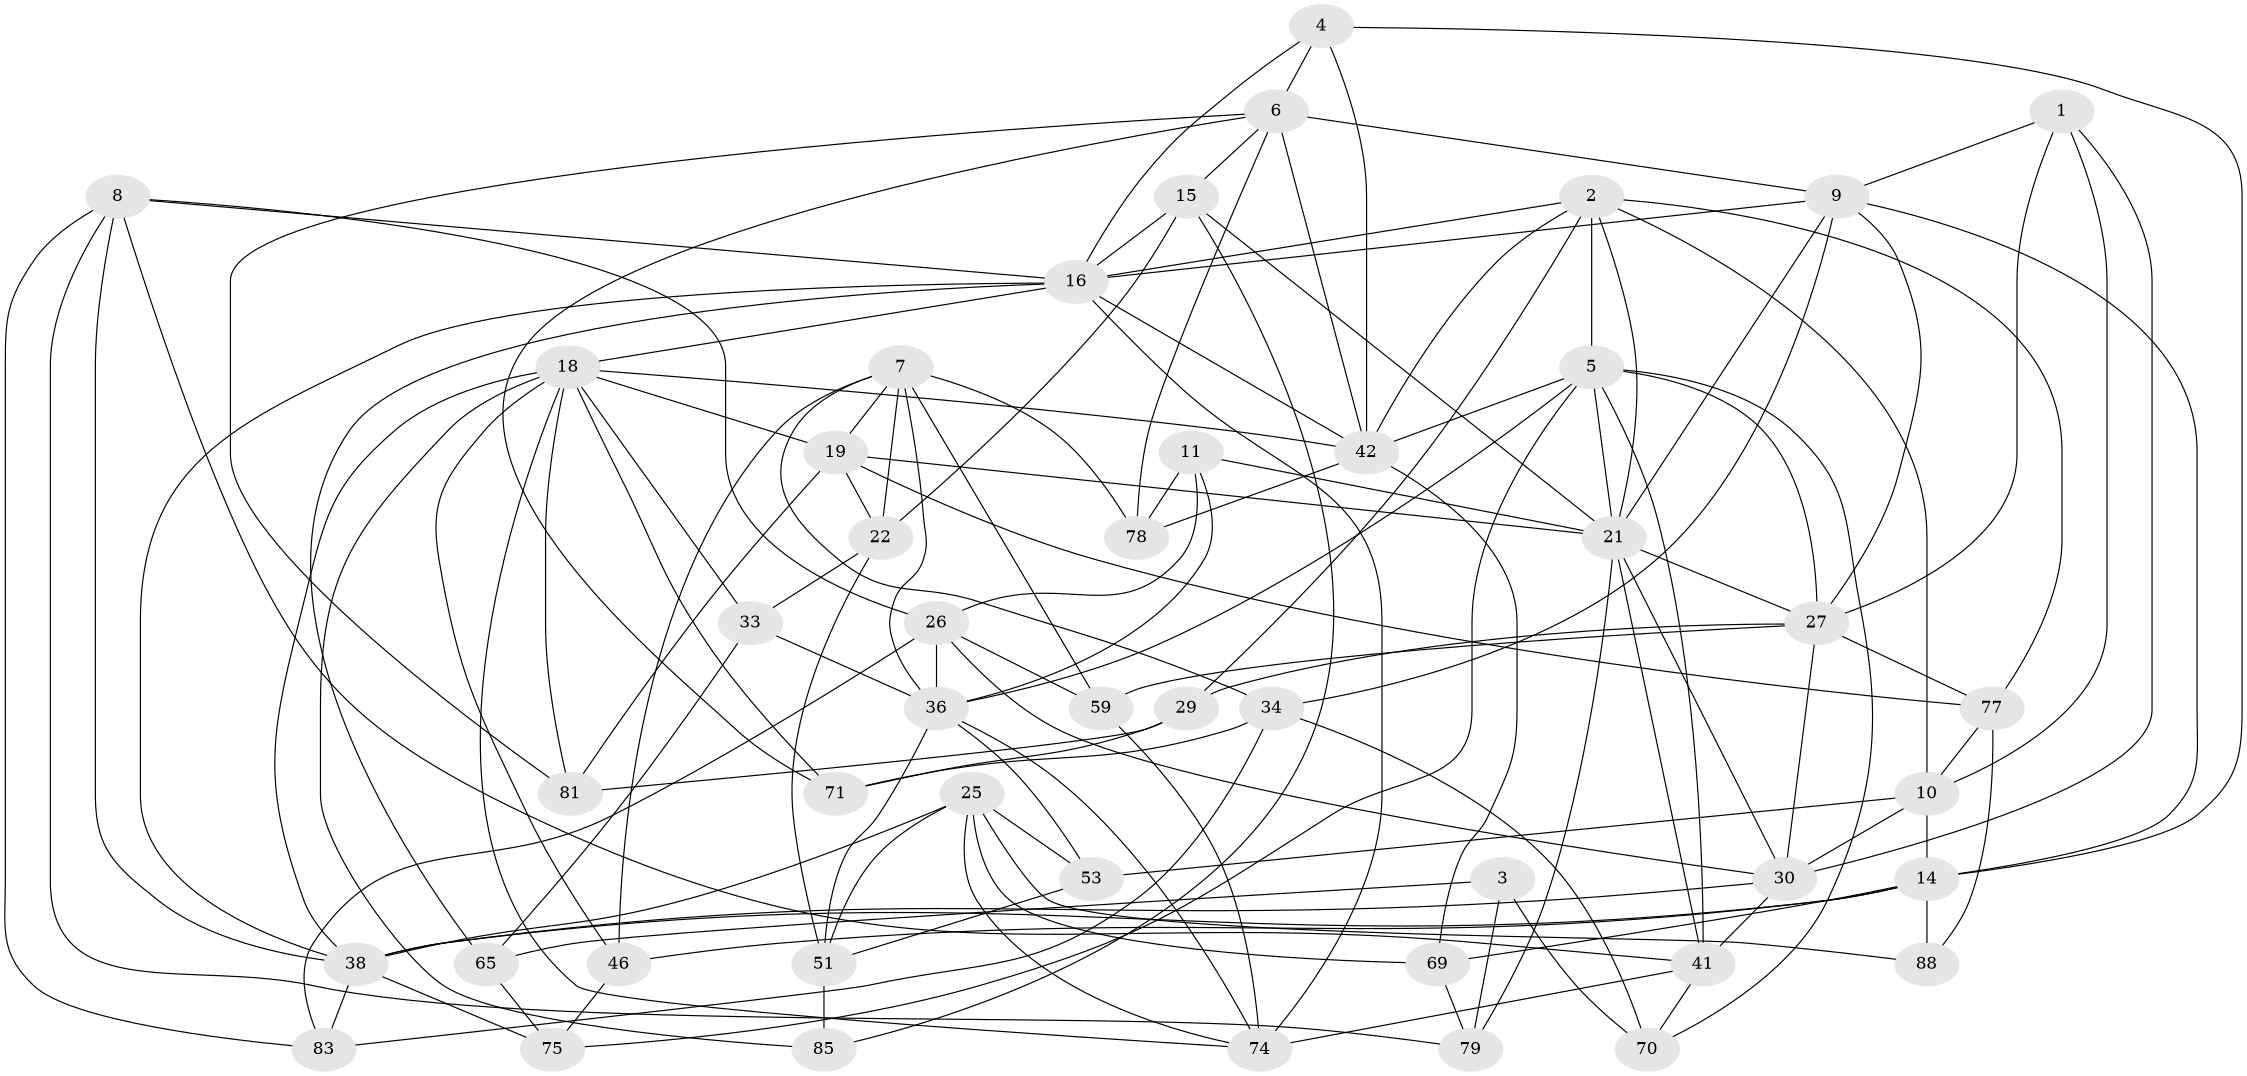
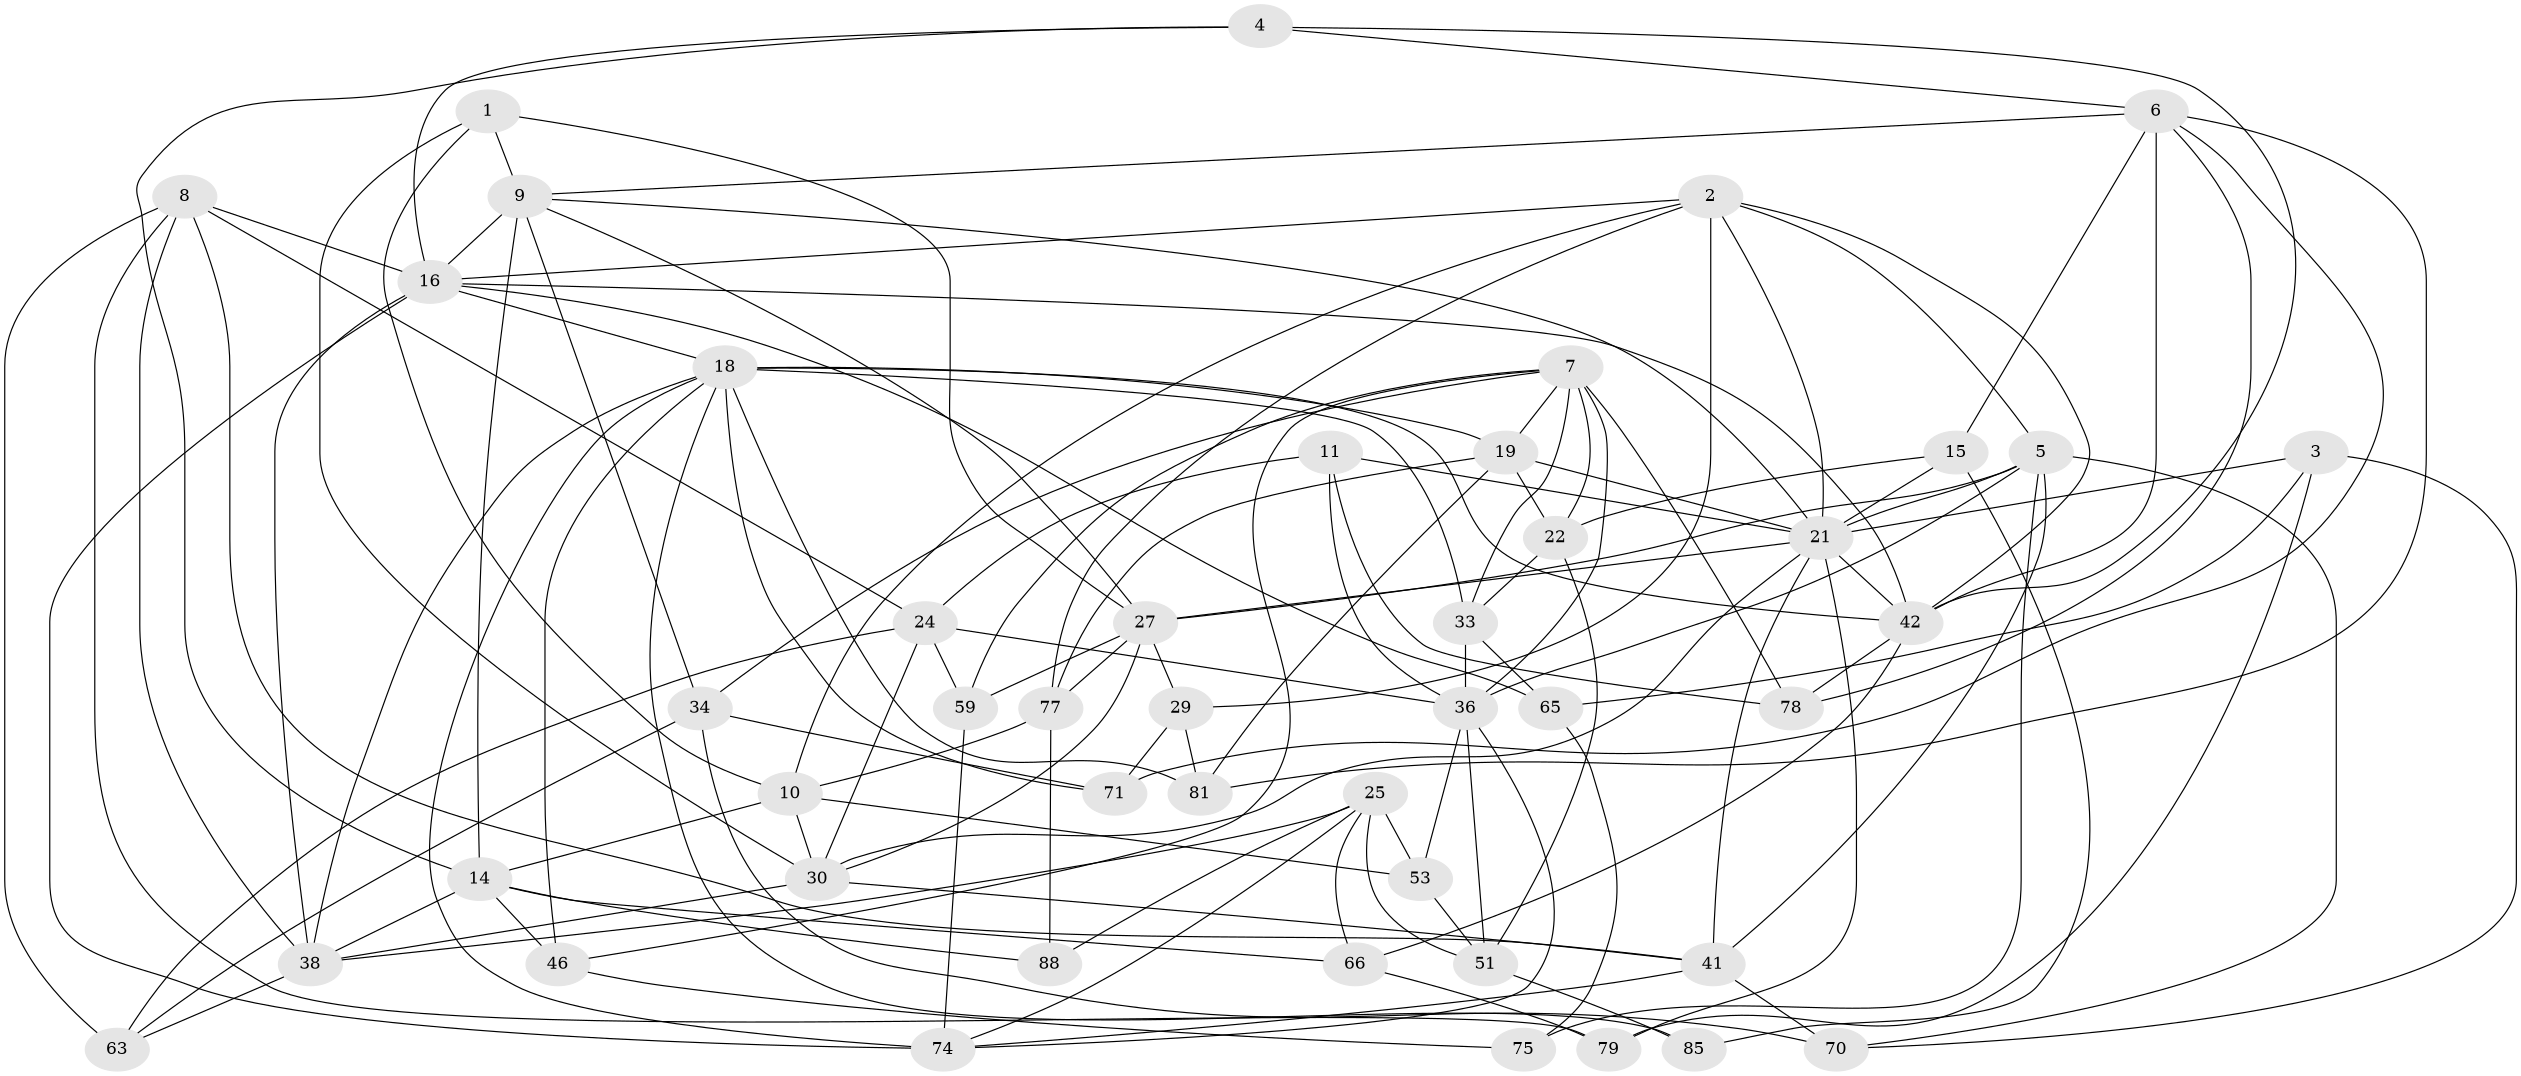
  graph {
    node [color=gray90 style=filled]
    9 [super="+28"]
    27 [super="+62+37"]
    16 [super="+23+61+60"]
    21 [super="+52+32"]
    14 [super="+20"]
    34
    1
    10 [super="+64+31"]
    30 [super="+87+45"]
    53
    29
    77
    59
    41 [super="+49"]
    n15 [label=38 super="+82+42"]
    2 [super="+39"]
    5 [super="+94+57"]
    n18 [label=42 super="+50+48"]
    70
    36 [super="+44+72"]
    75
    65
    18 [super="+89+55"]
    74 [super="+90"]
    79
    71
    81
    78
-   66 [label=69]
+   66
    88
    3
    6 [super="+76"]
    15 [super="+93"]
    4
    46
    51
    22 [super="+56"]
    85
    7 [super="+17+38"]
    19 [super="+91"]
    33 [super="+54"]
-   63 [label=83]
+   63
    8 [super="+12"]
-   26 [super="+43"]
+   26 [super="+43" label=24]
    11
    25 [super="+58"]
    9 -- 27
    9 -- 16 [weight=2]
    9 -- 21
    9 -- 14
    9 -- 34
    27 -- 30
    27 -- 29
    27 -- 77
    27 -- 59
    16 -- n15
    16 -- n18
    16 -- 65
    16 -- 18
    16 -- 74
    21 -- 27
    21 -- 30
    21 -- 41
-   5 -- n18
+   21 -- n18
    21 -- 79
    14 -- n15
    14 -- 66
    14 -- 88
    14 -- 46
    34 -- 70
    34 -- 71
    34 -- 63
    1 -- 9
    1 -- 27
    1 -- 10
    1 -- 30
    10 -- 14 [weight=2]
    10 -- 30 [weight=2]
    10 -- 53
    30 -- 41
    30 -- n15
    53 -- 51
    29 -- 71
    29 -- 81
    77 -- 10
    77 -- 88
    59 -- 74
    41 -- 70
    41 -- 74
-   n15 -- 75
    n15 -- 63
    2 -- 16
    2 -- 21
    2 -- 10
    2 -- 29
    2 -- 77
    2 -- 5
    2 -- n18
    5 -- 27
    5 -- 21
    5 -- 41
    5 -- 70
    5 -- 36
    5 -- 75
    n18 -- 78
    n18 -- 66
    36 -- 53
    36 -- 74
    36 -- 51
    65 -- 75
    18 -- n15
    18 -- n18
    18 -- 74
    18 -- 71
    18 -- 81
    18 -- 46
    18 -- 85
    18 -- 19
    18 -- 33
    66 -- 79
+   3 -- 21
    3 -- 70
    3 -- 65
    3 -- 79
    6 -- 9
    6 -- n18
    6 -- 71
    6 -- 81
    6 -- 78
    6 -- 15
-   15 -- 16
    15 -- 21
    15 -- 22
    15 -- 85
    4 -- 16
    4 -- 14
    4 -- n18
    4 -- 6
    46 -- 75
    51 -- 85
    22 -- 51
    22 -- 33
    7 -- 34
    7 -- 59
    7 -- 36
    7 -- 78
    7 -- 46
    7 -- 22 [weight=2]
    7 -- 19
+   7 -- 33
    19 -- 21
    19 -- 77
    19 -- 81
    19 -- 22
    33 -- 36 [weight=2]
    33 -- 65
    8 -- 16
    8 -- 41
    8 -- n15
    8 -- 79
    8 -- 63
    8 -- 26
    26 -- 30
    26 -- 59
    26 -- 36
    26 -- 63
    11 -- 21
    11 -- 36
    11 -- 78
    11 -- 26
    25 -- 53
    25 -- n15
    25 -- 74
    25 -- 66
    25 -- 88
    25 -- 51
  }
